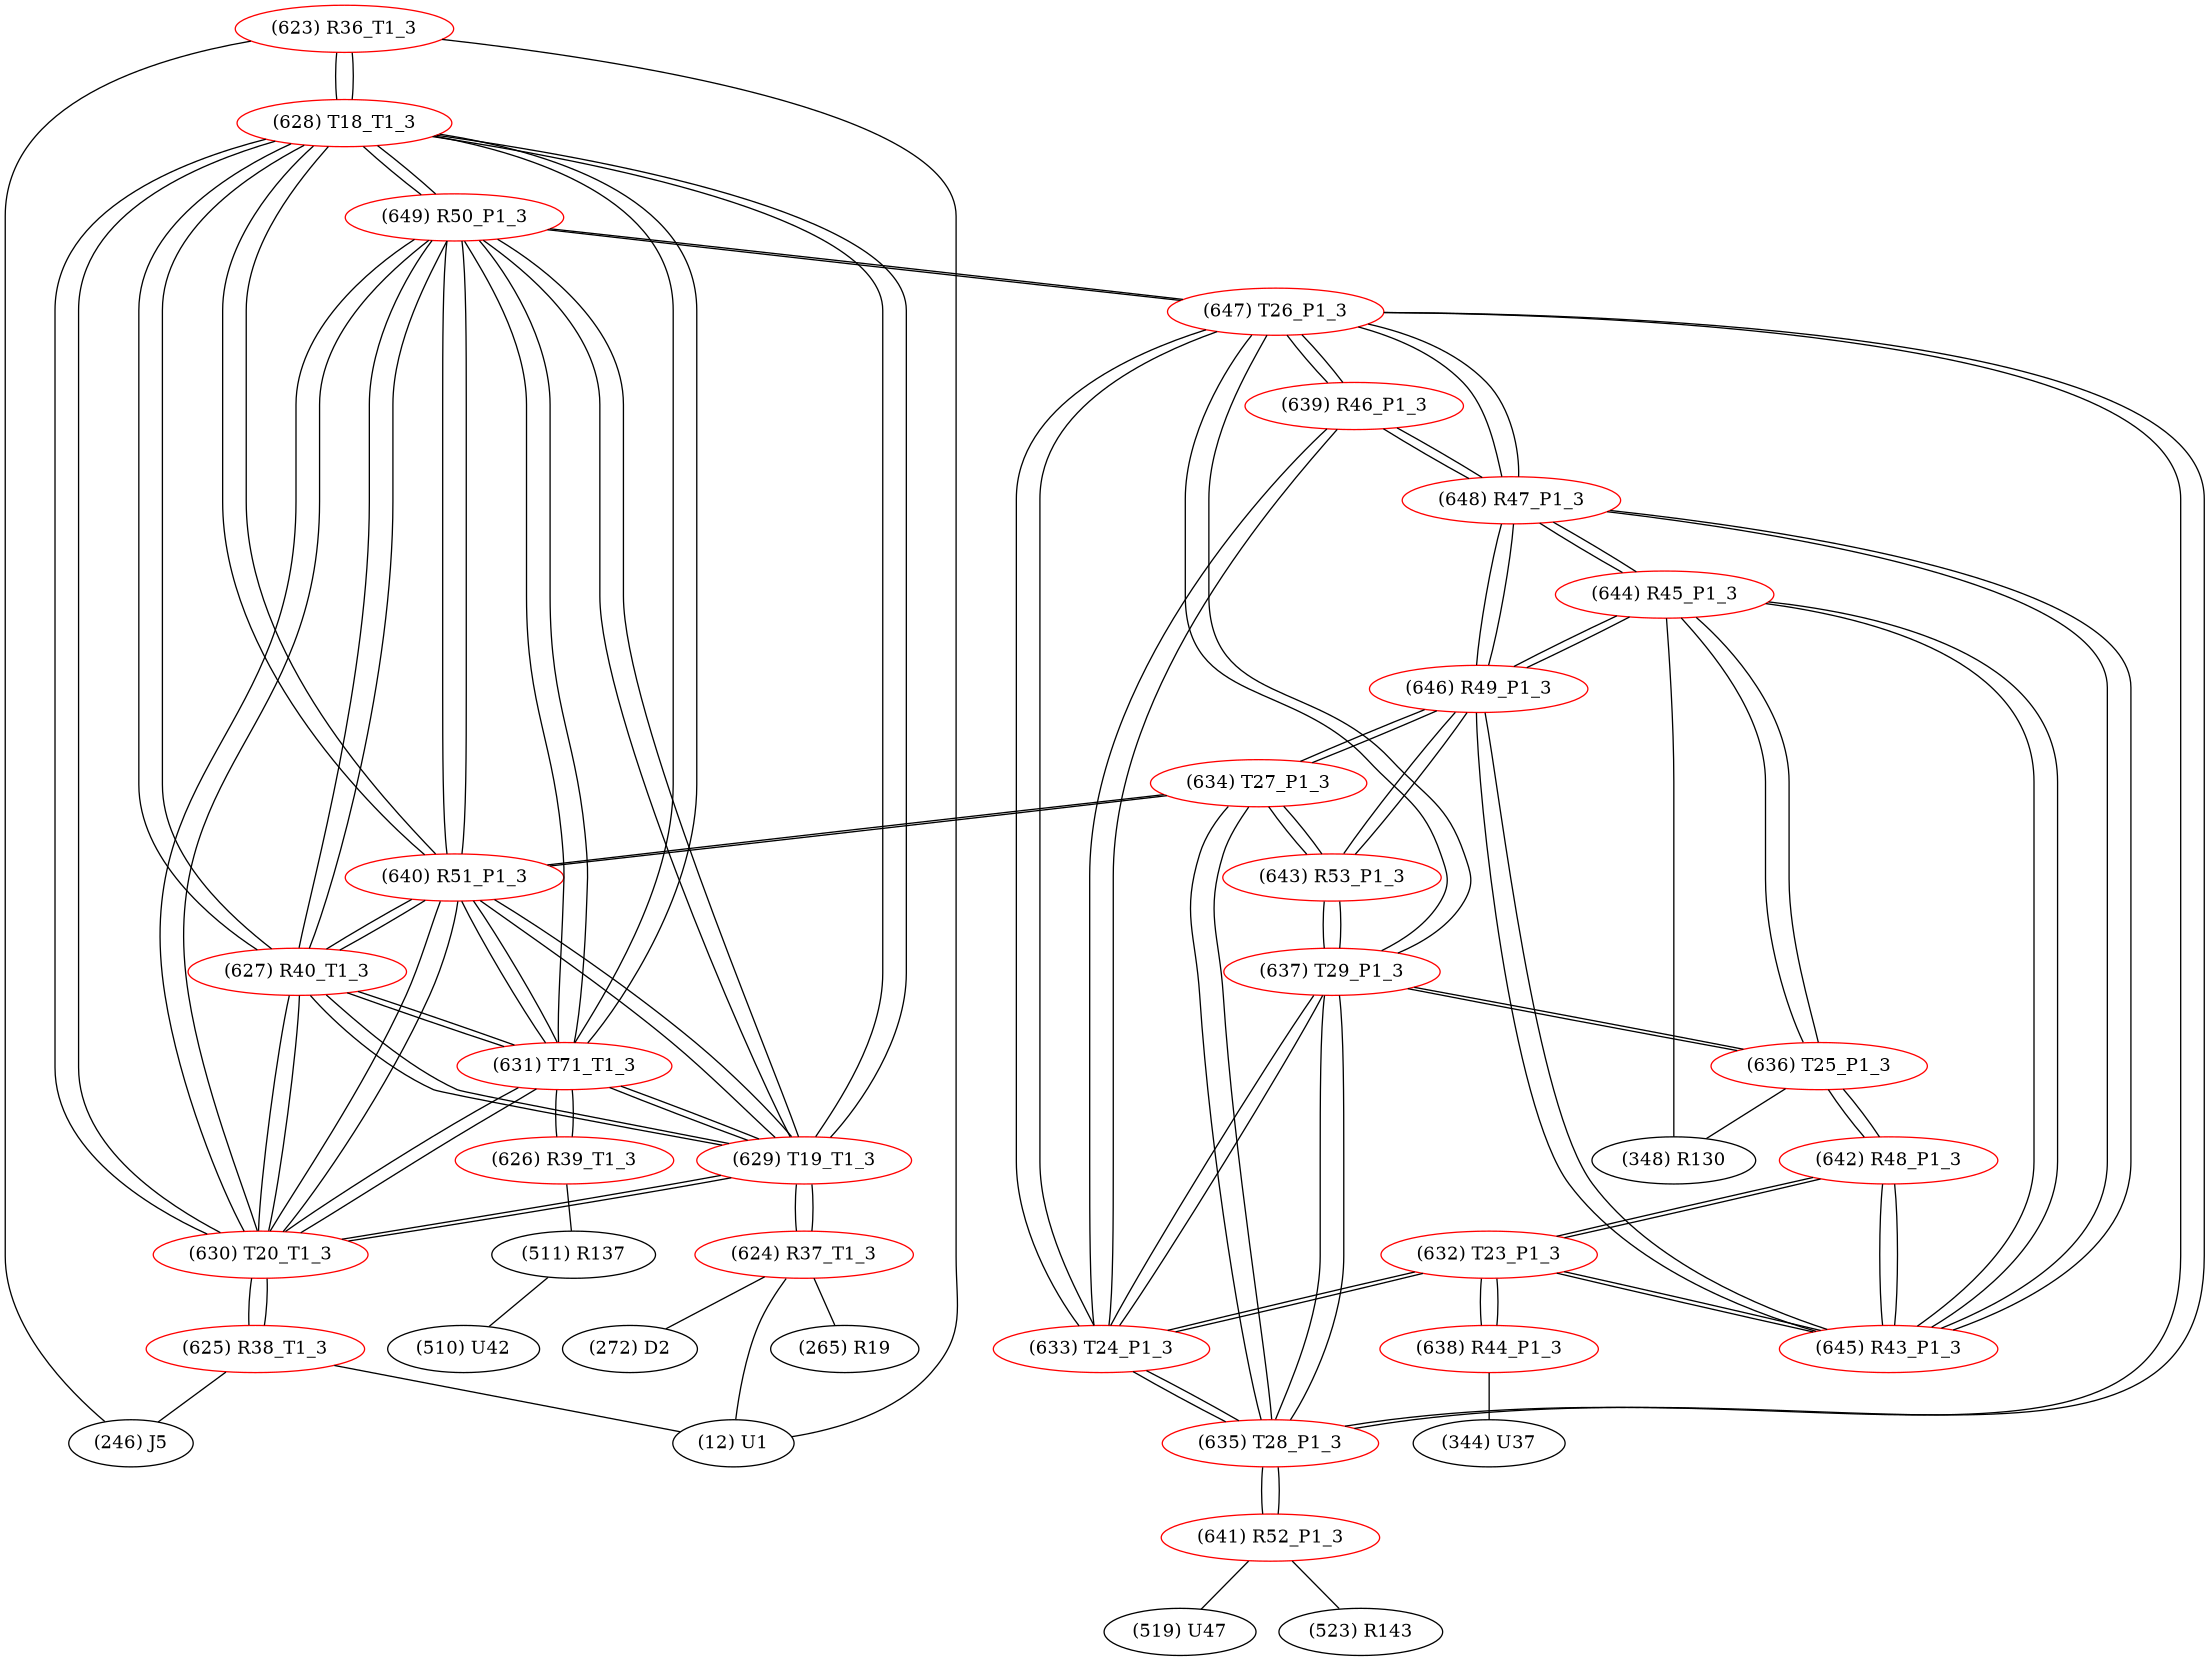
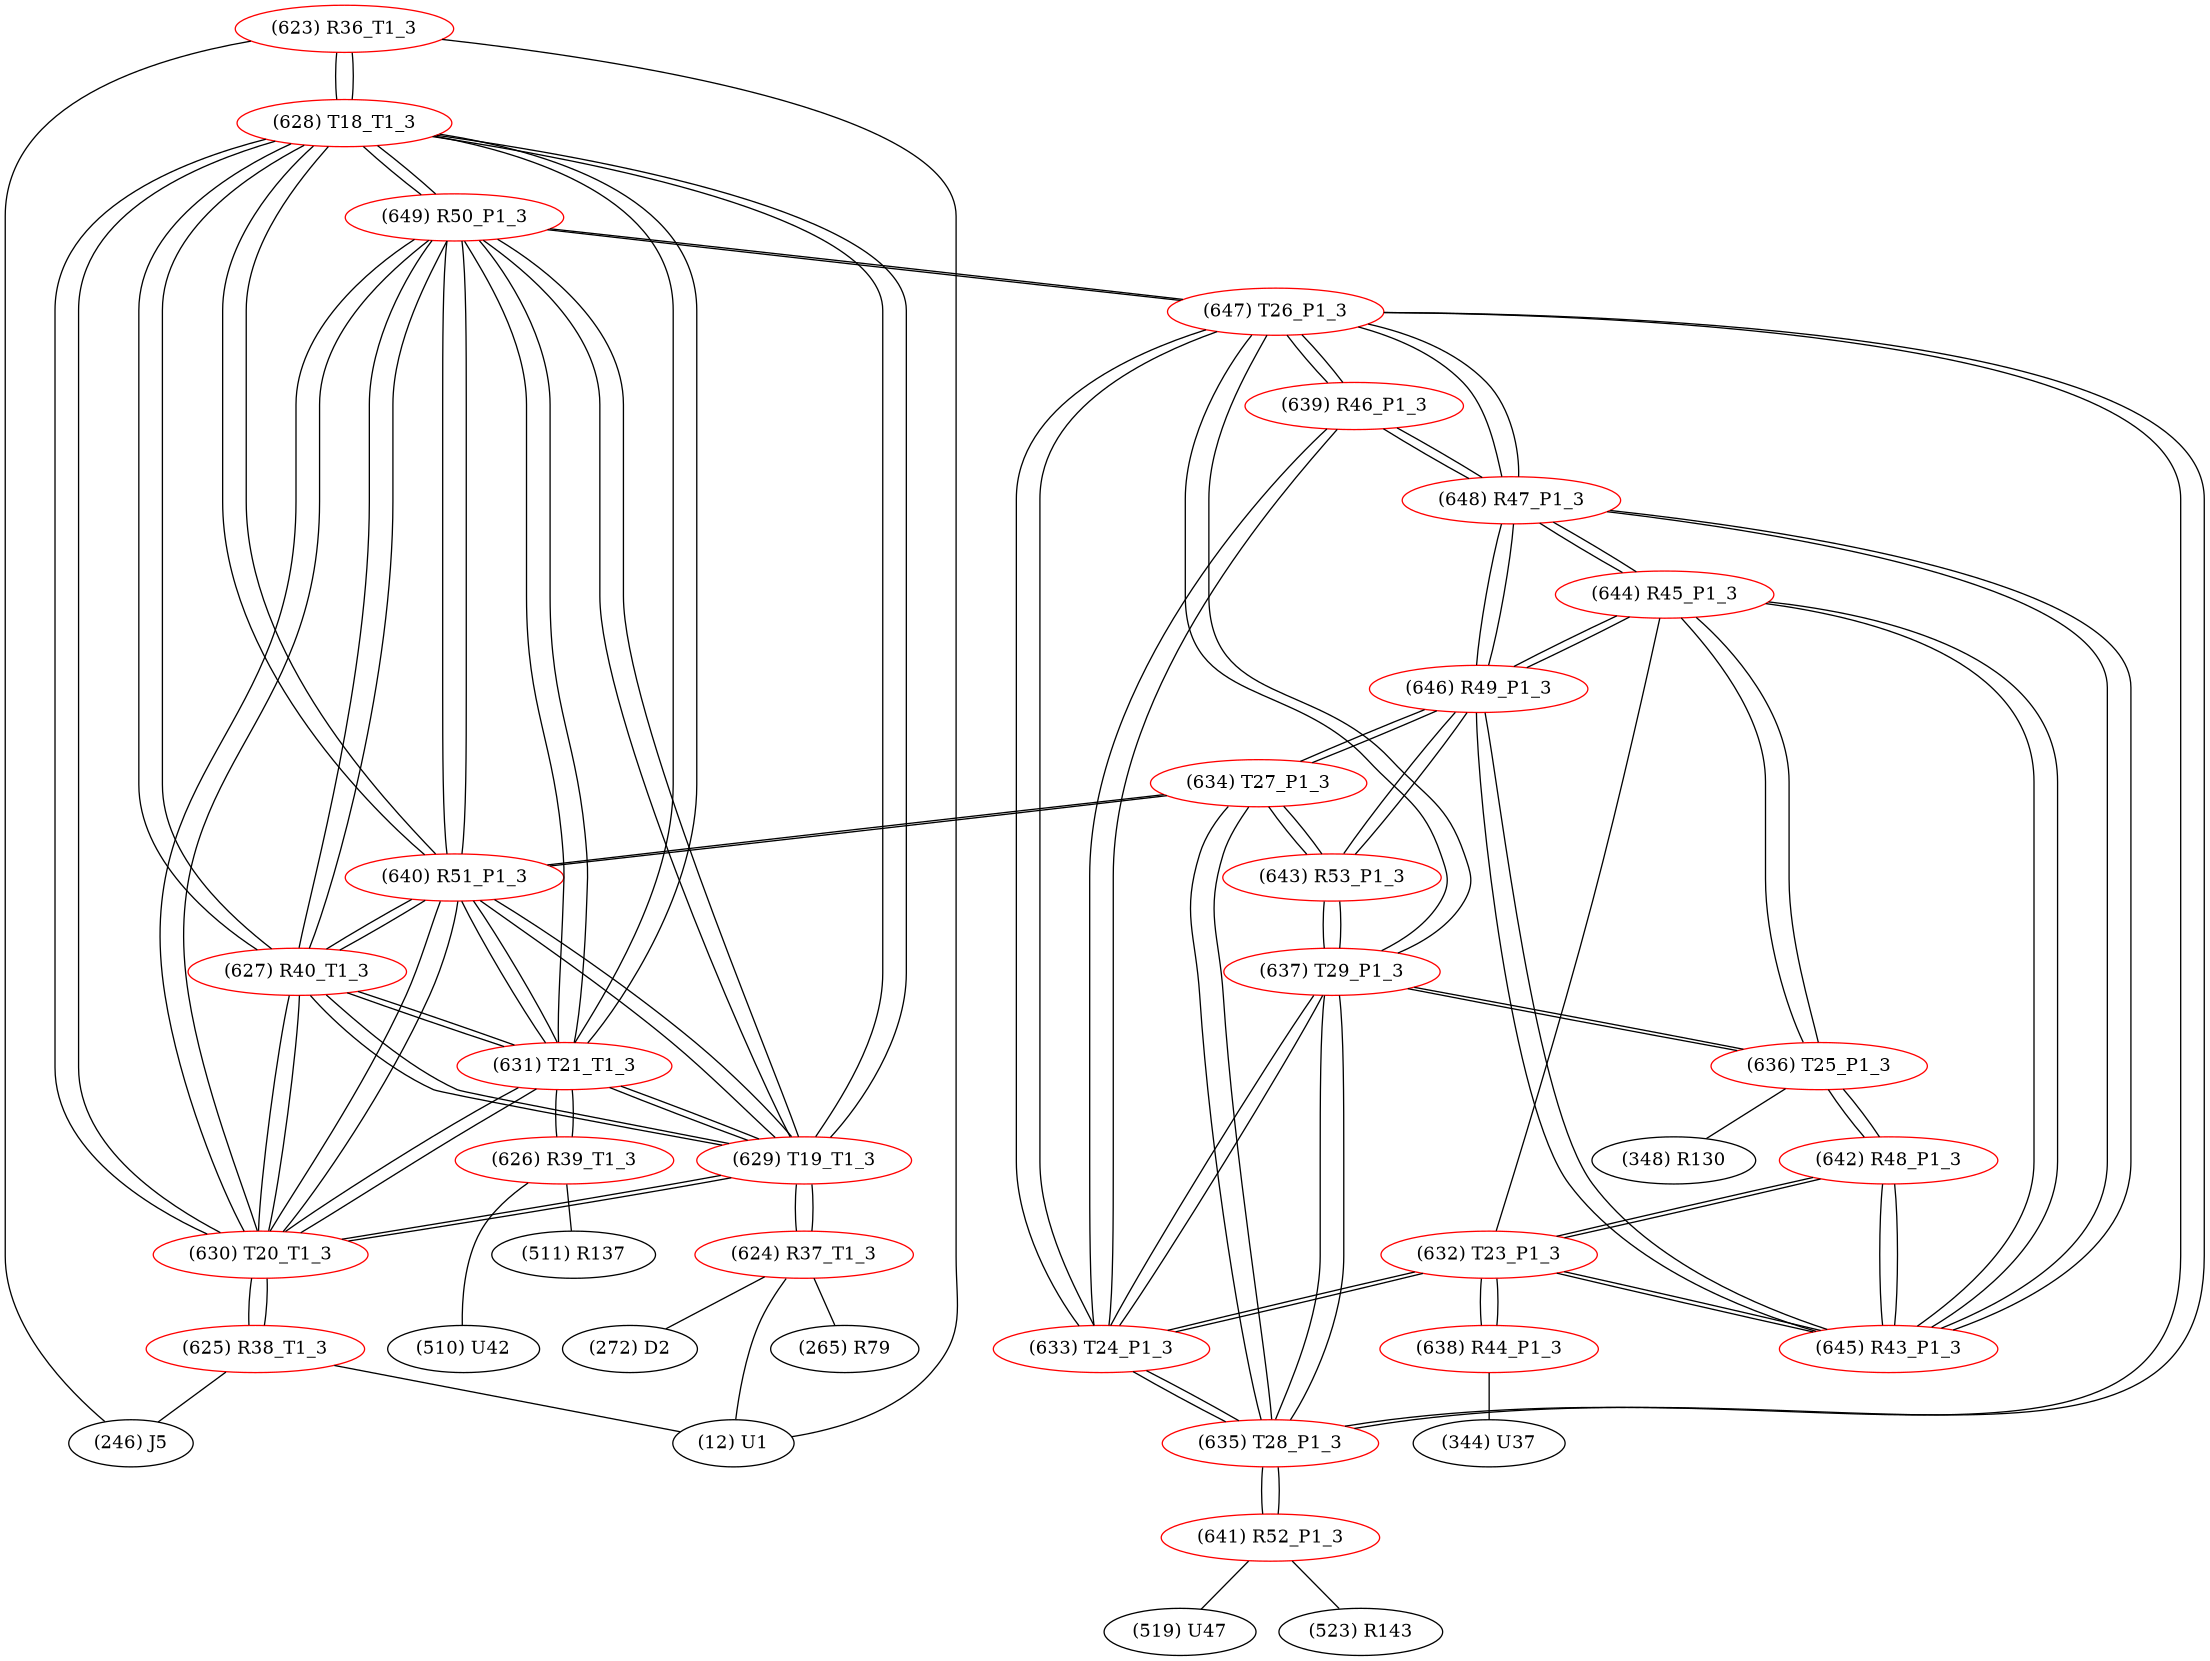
  graph {
    node [color=red]
    n1 [label="(623) R36_T1_3"]
    n2 [label="(12) U1" color=""]
    n3 [label="(246) J5" color=""]
    n4 [label="(628) T18_T1_3"]
    n5 [label="(629) T19_T1_3"]
    n6 [label="(630) T20_T1_3"]
-   n7 [label="(631) T71_T1_3"]
+   n7 [label="(631) T21_T1_3"]
    n8 [label="(627) R40_T1_3"]
    n9 [label="(640) R51_P1_3"]
    n10 [label="(649) R50_P1_3"]
    n11 [label="(624) R37_T1_3"]
    n12 [label="(625) R38_T1_3"]
    n13 [label="(626) R39_T1_3"]
    n14 [label="(634) T27_P1_3"]
    n15 [label="(647) T26_P1_3"]
-   n16 [label="(265) R19" color=""]
+   n16 [label="(265) R79" color=""]
    n17 [label="(272) D2" color=""]
    n18 [label="(511) R137" color=""]
    n19 [label="(510) U42" color=""]
    n20 [label="(646) R49_P1_3"]
    n21 [label="(635) T28_P1_3"]
    n22 [label="(643) R53_P1_3"]
    n23 [label="(633) T24_P1_3"]
    n24 [label="(648) R47_P1_3"]
    n25 [label="(637) T29_P1_3"]
    n26 [label="(639) R46_P1_3"]
    n27 [label="(632) T23_P1_3"]
    n28 [label="(642) R48_P1_3"]
    n29 [label="(645) R43_P1_3"]
    n30 [label="(638) R44_P1_3"]
    n31 [label="(636) T25_P1_3"]
    n32 [label="(644) R45_P1_3"]
    n33 [label="(344) U37" color=""]
    n34 [label="(348) R130" color=""]
    n35 [label="(641) R52_P1_3"]
    n36 [label="(519) U47" color=""]
    n37 [label="(523) R143" color=""]
    n1 -- n2
    n1 -- n3
    n1 -- n4
    n4 -- n1
    n4 -- n5
    n4 -- n6
    n4 -- n7
    n4 -- n8
    n4 -- n9
    n4 -- n10
    n5 -- n4
    n5 -- n6
    n5 -- n7
    n5 -- n8
    n5 -- n9
    n5 -- n10
    n5 -- n11
    n6 -- n4
    n6 -- n5
    n6 -- n7
    n6 -- n8
    n6 -- n9
    n6 -- n10
    n6 -- n12
    n7 -- n4
    n7 -- n5
    n7 -- n6
    n7 -- n8
    n7 -- n9
    n7 -- n10
    n7 -- n13
    n8 -- n4
    n8 -- n5
    n8 -- n6
    n8 -- n7
    n8 -- n9
    n8 -- n10
    n9 -- n4
    n9 -- n5
    n9 -- n6
    n9 -- n7
    n9 -- n8
    n9 -- n10
    n9 -- n14
    n10 -- n4
    n10 -- n5
    n10 -- n6
    n10 -- n7
    n10 -- n8
    n10 -- n9
    n10 -- n15
    n11 -- n2
    n11 -- n5
    n11 -- n16
    n11 -- n17
    n12 -- n2
    n12 -- n3
    n12 -- n6
    n13 -- n7
    n13 -- n18
-   n18 -- n19
+   n13 -- n19
    n14 -- n9
    n14 -- n20
    n14 -- n21
    n14 -- n22
    n15 -- n10
    n15 -- n21
    n15 -- n23
    n15 -- n24
    n15 -- n25
    n15 -- n26
    n20 -- n14
    n20 -- n22
    n20 -- n24
    n20 -- n29
    n20 -- n32
    n21 -- n14
    n21 -- n15
    n21 -- n23
    n21 -- n25
    n21 -- n35
    n22 -- n14
    n22 -- n20
    n22 -- n25
    n23 -- n15
    n23 -- n21
    n23 -- n25
    n23 -- n26
    n23 -- n27
    n24 -- n15
    n24 -- n20
    n24 -- n26
    n24 -- n29
    n24 -- n32
    n25 -- n15
    n25 -- n21
    n25 -- n22
    n25 -- n23
    n25 -- n31
    n26 -- n15
    n26 -- n23
    n26 -- n24
    n27 -- n23
    n27 -- n28
    n27 -- n29
    n27 -- n30
    n28 -- n27
    n28 -- n29
    n28 -- n31
    n29 -- n20
    n29 -- n24
    n29 -- n27
    n29 -- n28
    n29 -- n32
    n30 -- n27
    n30 -- n33
    n31 -- n25
    n31 -- n28
    n31 -- n32
    n31 -- n34
    n32 -- n20
    n32 -- n24
    n32 -- n29
    n32 -- n31
-   n32 -- n34
+   n32 -- n27
    n35 -- n21
    n35 -- n36
    n35 -- n37
  }
